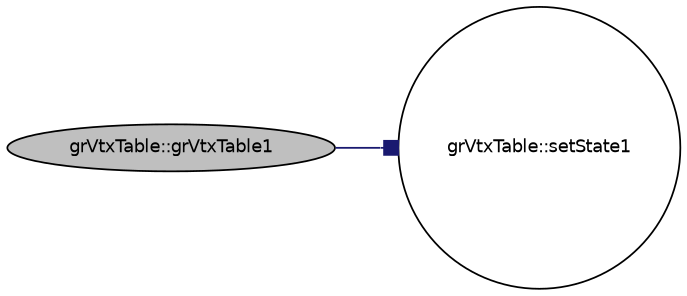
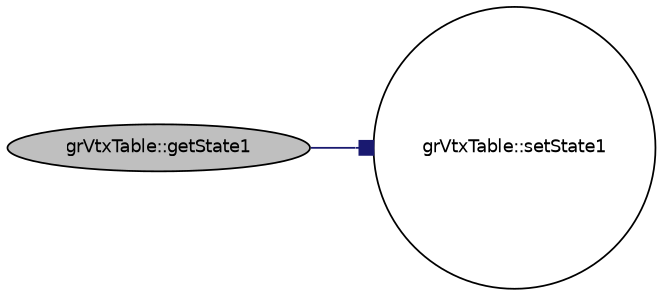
  digraph {
    rankdir=LR
    node [color=black fontname=Helvetica fontsize=10 style=filled]
-   n1 [fillcolor=grey75 fontcolor=black height=0.2 label="grVtxTable::grVtxTable1" shape=ellipse width=0.4]
+   n1 [fillcolor=grey75 fontcolor=black height=0.2 label="grVtxTable::getState1" shape=ellipse width=0.4]
    n2 [fillcolor=white height=0.2 label="grVtxTable::setState1" shape=circle width=0.4]
    n1 -> n2 [color=midnightblue fontname=Helvetica fontsize=10 labelfontname=Helvetica labelfontsize=10 style=solid arrowhead=box]
  }
